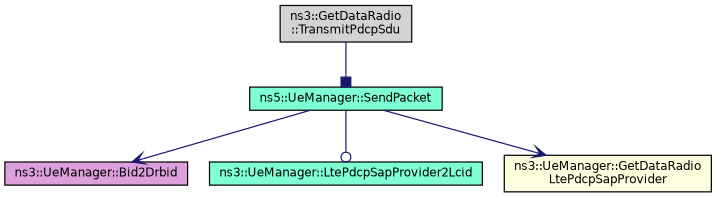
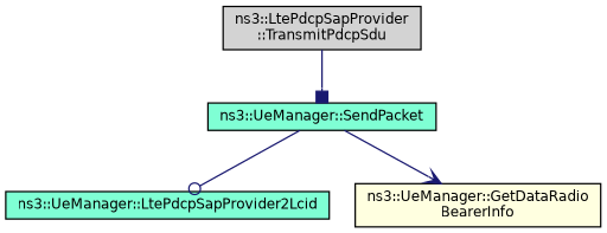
  digraph {
    rankdir=TB
    node [color=black fillcolor=aquamarine fontname=Helvetica fontsize=10 shape=record style=filled]
    edge [arrowhead=vee color=midnightblue fontname=Helvetica fontsize=10 labelfontname=Helvetica labelfontsize=10 style=solid]
-   n1 [fontcolor=black height=0.2 label="ns5::UeManager::SendPacket" width=0.4]
-   n2 [fillcolor=plum height=0.2 label="ns3::UeManager::Bid2Drbid" width=0.4]
+   n1 [fontcolor=black height=0.2 label="ns3::UeManager::SendPacket" width=0.4]
    n3 [height=0.2 label="ns3::UeManager::LtePdcpSapProvider2Lcid" width=0.4]
-   n4 [fillcolor=lightyellow height=0.2 label="ns3::UeManager::GetDataRadio\lLtePdcpSapProvider" width=0.4]
-   n5 [fillcolor=lightgrey height=0.2 label="ns3::GetDataRadio\l::TransmitPdcpSdu" width=0.4]
-   n1 -> n2
+   n4 [fillcolor=lightyellow height=0.2 label="ns3::UeManager::GetDataRadio\lBearerInfo" width=0.4]
+   n5 [fillcolor=lightgrey height=0.2 label="ns3::LtePdcpSapProvider\l::TransmitPdcpSdu" width=0.4]
    n1 -> n3 [arrowhead=odot]
    n1 -> n4
    n5 -> n1 [arrowhead=box]
  }
